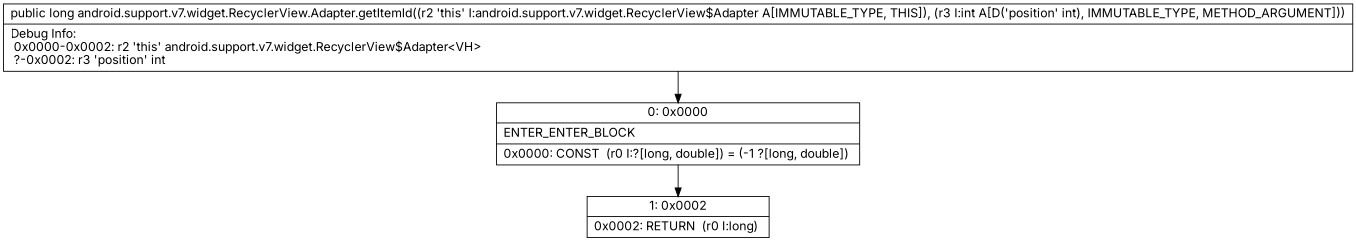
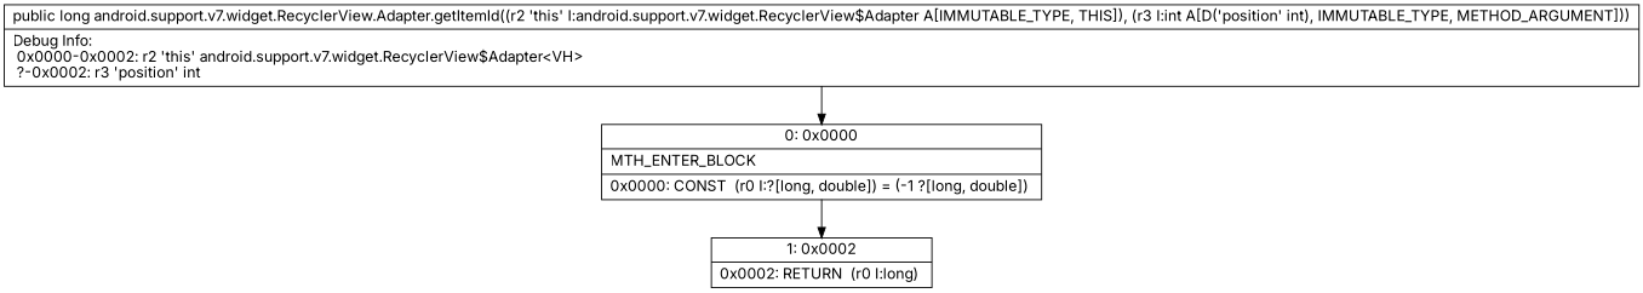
  digraph {
    fontname=Inter
    node [shape=record fontname=Inter]
    edge [fontname=Inter]
-   n1 [label="{0\:\ 0x0000|ENTER_ENTER_BLOCK\l|0x0000: CONST  (r0 I:?[long, double]) = (\-1 ?[long, double]) \l}"]
+   n1 [label="{0\:\ 0x0000|MTH_ENTER_BLOCK\l|0x0000: CONST  (r0 I:?[long, double]) = (\-1 ?[long, double]) \l}"]
    n2 [label="{1\:\ 0x0002|0x0002: RETURN  (r0 I:long) \l}"]
    n3 [label="{public long android.support.v7.widget.RecyclerView.Adapter.getItemId((r2 'this' I:android.support.v7.widget.RecyclerView$Adapter A[IMMUTABLE_TYPE, THIS]), (r3 I:int A[D('position' int), IMMUTABLE_TYPE, METHOD_ARGUMENT]))  | Debug Info:\l  0x0000\-0x0002: r2 'this' android.support.v7.widget.RecyclerView$Adapter\<VH\>\l  ?\-0x0002: r3 'position' int\l}"]
    n1 -> n2
    n3 -> n1
  }
